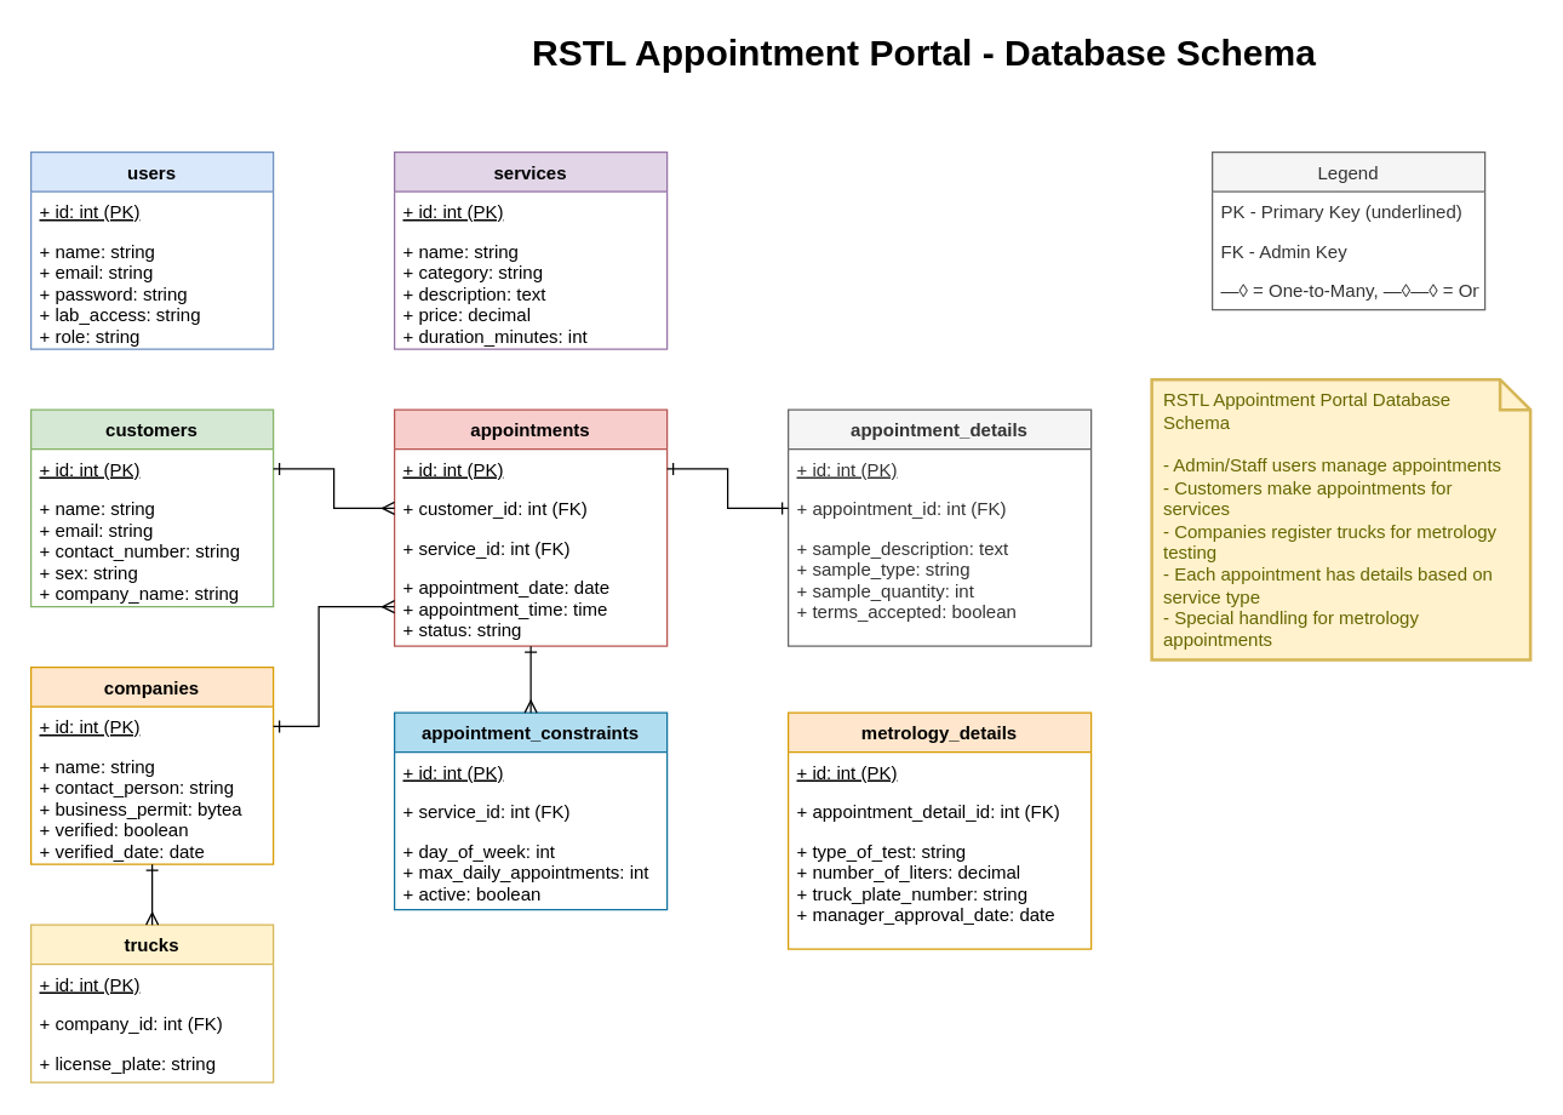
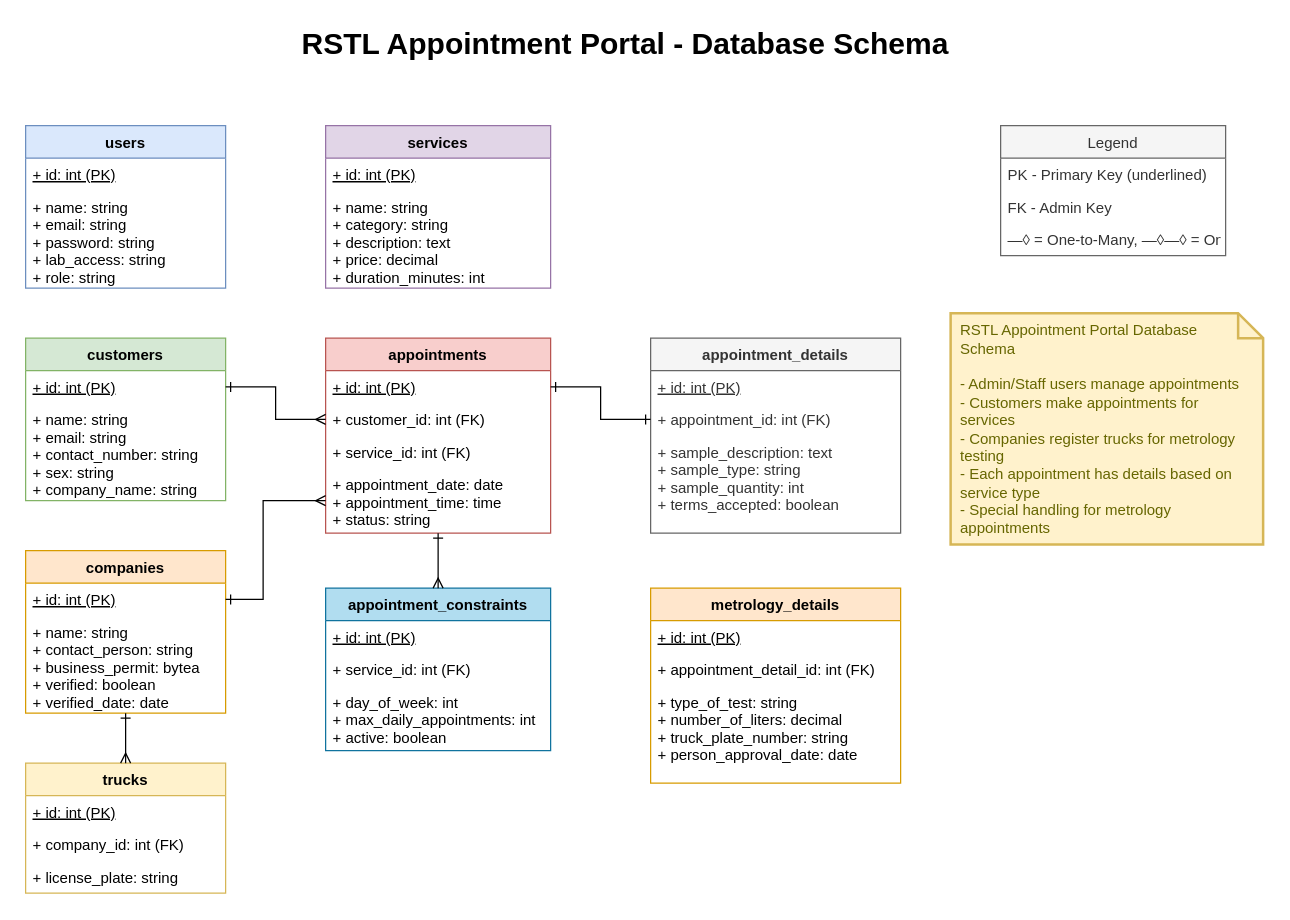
  <mxCell id="0" />
  <mxCell id="1" parent="0" />
- <mxCell id="2" value="RSTL Appointment Portal - Database Schema" style="text;html=1;strokeColor=none;fillColor=none;align=center;verticalAlign=middle;whiteSpace=wrap;rounded=0;fontSize=24;fontStyle=1" vertex="1" parent="1"><mxGeometry x="270" y="20" width="680" height="30" as="geometry" /></mxCell>
+ <mxCell id="2" value="RSTL Appointment Portal - Database Schema" style="text;html=1;strokeColor=none;fillColor=none;align=center;verticalAlign=middle;whiteSpace=wrap;rounded=0;fontSize=24;fontStyle=1" vertex="1" parent="1"><mxGeometry x="160" y="20" width="680" height="30" as="geometry" /></mxCell>
  <mxCell id="3" value="users" style="swimlane;fontStyle=1;align=center;verticalAlign=top;childLayout=stackLayout;horizontal=1;startSize=26;horizontalStack=0;resizeParent=1;resizeParentMax=0;resizeLast=0;collapsible=1;marginBottom=0;fillColor=#dae8fc;strokeColor=#6c8ebf;" vertex="1" parent="1"><mxGeometry x="20" y="100" width="160" height="130" as="geometry" /></mxCell>
  <mxCell id="4" value="+ id: int (PK)" style="text;strokeColor=none;fillColor=none;align=left;verticalAlign=top;spacingLeft=4;spacingRight=4;overflow=hidden;rotatable=0;points=[[0,0.5],[1,0.5]];portConstraint=eastwest;fontStyle=4" vertex="1" parent="3"><mxGeometry y="26" width="160" height="26" as="geometry" /></mxCell>
  <mxCell id="5" value="+ name: string&#10;+ email: string&#10;+ password: string&#10;+ lab_access: string&#10;+ role: string" style="text;strokeColor=none;fillColor=none;align=left;verticalAlign=top;spacingLeft=4;spacingRight=4;overflow=hidden;rotatable=0;points=[[0,0.5],[1,0.5]];portConstraint=eastwest;" vertex="1" parent="3"><mxGeometry y="52" width="160" height="78" as="geometry" /></mxCell>
  <mxCell id="6" value="customers" style="swimlane;fontStyle=1;align=center;verticalAlign=top;childLayout=stackLayout;horizontal=1;startSize=26;horizontalStack=0;resizeParent=1;resizeParentMax=0;resizeLast=0;collapsible=1;marginBottom=0;fillColor=#d5e8d4;strokeColor=#82b366;" vertex="1" parent="1"><mxGeometry x="20" y="270" width="160" height="130" as="geometry" /></mxCell>
  <mxCell id="7" value="+ id: int (PK)" style="text;strokeColor=none;fillColor=none;align=left;verticalAlign=top;spacingLeft=4;spacingRight=4;overflow=hidden;rotatable=0;points=[[0,0.5],[1,0.5]];portConstraint=eastwest;fontStyle=4" vertex="1" parent="6"><mxGeometry y="26" width="160" height="26" as="geometry" /></mxCell>
  <mxCell id="8" value="+ name: string&#10;+ email: string&#10;+ contact_number: string&#10;+ sex: string&#10;+ company_name: string" style="text;strokeColor=none;fillColor=none;align=left;verticalAlign=top;spacingLeft=4;spacingRight=4;overflow=hidden;rotatable=0;points=[[0,0.5],[1,0.5]];portConstraint=eastwest;" vertex="1" parent="6"><mxGeometry y="52" width="160" height="78" as="geometry" /></mxCell>
  <mxCell id="9" value="companies" style="swimlane;fontStyle=1;align=center;verticalAlign=top;childLayout=stackLayout;horizontal=1;startSize=26;horizontalStack=0;resizeParent=1;resizeParentMax=0;resizeLast=0;collapsible=1;marginBottom=0;fillColor=#ffe6cc;strokeColor=#d79b00;" vertex="1" parent="1"><mxGeometry x="20" y="440" width="160" height="130" as="geometry" /></mxCell>
  <mxCell id="10" value="+ id: int (PK)" style="text;strokeColor=none;fillColor=none;align=left;verticalAlign=top;spacingLeft=4;spacingRight=4;overflow=hidden;rotatable=0;points=[[0,0.5],[1,0.5]];portConstraint=eastwest;fontStyle=4" vertex="1" parent="9"><mxGeometry y="26" width="160" height="26" as="geometry" /></mxCell>
  <mxCell id="11" value="+ name: string&#10;+ contact_person: string&#10;+ business_permit: bytea&#10;+ verified: boolean&#10;+ verified_date: date" style="text;strokeColor=none;fillColor=none;align=left;verticalAlign=top;spacingLeft=4;spacingRight=4;overflow=hidden;rotatable=0;points=[[0,0.5],[1,0.5]];portConstraint=eastwest;" vertex="1" parent="9"><mxGeometry y="52" width="160" height="78" as="geometry" /></mxCell>
  <mxCell id="12" value="trucks" style="swimlane;fontStyle=1;align=center;verticalAlign=top;childLayout=stackLayout;horizontal=1;startSize=26;horizontalStack=0;resizeParent=1;resizeParentMax=0;resizeLast=0;collapsible=1;marginBottom=0;fillColor=#fff2cc;strokeColor=#d6b656;" vertex="1" parent="1"><mxGeometry x="20" y="610" width="160" height="104" as="geometry" /></mxCell>
  <mxCell id="13" value="+ id: int (PK)" style="text;strokeColor=none;fillColor=none;align=left;verticalAlign=top;spacingLeft=4;spacingRight=4;overflow=hidden;rotatable=0;points=[[0,0.5],[1,0.5]];portConstraint=eastwest;fontStyle=4" vertex="1" parent="12"><mxGeometry y="26" width="160" height="26" as="geometry" /></mxCell>
  <mxCell id="14" value="+ company_id: int (FK)" style="text;strokeColor=none;fillColor=none;align=left;verticalAlign=top;spacingLeft=4;spacingRight=4;overflow=hidden;rotatable=0;points=[[0,0.5],[1,0.5]];portConstraint=eastwest;fontStyle=0" vertex="1" parent="12"><mxGeometry y="52" width="160" height="26" as="geometry" /></mxCell>
  <mxCell id="15" value="+ license_plate: string" style="text;strokeColor=none;fillColor=none;align=left;verticalAlign=top;spacingLeft=4;spacingRight=4;overflow=hidden;rotatable=0;points=[[0,0.5],[1,0.5]];portConstraint=eastwest;" vertex="1" parent="12"><mxGeometry y="78" width="160" height="26" as="geometry" /></mxCell>
  <mxCell id="16" value="services" style="swimlane;fontStyle=1;align=center;verticalAlign=top;childLayout=stackLayout;horizontal=1;startSize=26;horizontalStack=0;resizeParent=1;resizeParentMax=0;resizeLast=0;collapsible=1;marginBottom=0;fillColor=#e1d5e7;strokeColor=#9673a6;" vertex="1" parent="1"><mxGeometry x="260" y="100" width="180" height="130" as="geometry" /></mxCell>
  <mxCell id="17" value="+ id: int (PK)" style="text;strokeColor=none;fillColor=none;align=left;verticalAlign=top;spacingLeft=4;spacingRight=4;overflow=hidden;rotatable=0;points=[[0,0.5],[1,0.5]];portConstraint=eastwest;fontStyle=4" vertex="1" parent="16"><mxGeometry y="26" width="180" height="26" as="geometry" /></mxCell>
  <mxCell id="18" value="+ name: string&#10;+ category: string&#10;+ description: text&#10;+ price: decimal&#10;+ duration_minutes: int" style="text;strokeColor=none;fillColor=none;align=left;verticalAlign=top;spacingLeft=4;spacingRight=4;overflow=hidden;rotatable=0;points=[[0,0.5],[1,0.5]];portConstraint=eastwest;" vertex="1" parent="16"><mxGeometry y="52" width="180" height="78" as="geometry" /></mxCell>
  <mxCell id="19" value="appointments" style="swimlane;fontStyle=1;align=center;verticalAlign=top;childLayout=stackLayout;horizontal=1;startSize=26;horizontalStack=0;resizeParent=1;resizeParentMax=0;resizeLast=0;collapsible=1;marginBottom=0;fillColor=#f8cecc;strokeColor=#b85450;" vertex="1" parent="1"><mxGeometry x="260" y="270" width="180" height="156" as="geometry" /></mxCell>
  <mxCell id="20" value="+ id: int (PK)" style="text;strokeColor=none;fillColor=none;align=left;verticalAlign=top;spacingLeft=4;spacingRight=4;overflow=hidden;rotatable=0;points=[[0,0.5],[1,0.5]];portConstraint=eastwest;fontStyle=4" vertex="1" parent="19"><mxGeometry y="26" width="180" height="26" as="geometry" /></mxCell>
  <mxCell id="21" value="+ customer_id: int (FK)" style="text;strokeColor=none;fillColor=none;align=left;verticalAlign=top;spacingLeft=4;spacingRight=4;overflow=hidden;rotatable=0;points=[[0,0.5],[1,0.5]];portConstraint=eastwest;fontStyle=0" vertex="1" parent="19"><mxGeometry y="52" width="180" height="26" as="geometry" /></mxCell>
  <mxCell id="22" value="+ service_id: int (FK)" style="text;strokeColor=none;fillColor=none;align=left;verticalAlign=top;spacingLeft=4;spacingRight=4;overflow=hidden;rotatable=0;points=[[0,0.5],[1,0.5]];portConstraint=eastwest;fontStyle=0" vertex="1" parent="19"><mxGeometry y="78" width="180" height="26" as="geometry" /></mxCell>
  <mxCell id="23" value="+ appointment_date: date&#10;+ appointment_time: time&#10;+ status: string" style="text;strokeColor=none;fillColor=none;align=left;verticalAlign=top;spacingLeft=4;spacingRight=4;overflow=hidden;rotatable=0;points=[[0,0.5],[1,0.5]];portConstraint=eastwest;" vertex="1" parent="19"><mxGeometry y="104" width="180" height="52" as="geometry" /></mxCell>
  <mxCell id="24" value="appointment_details" style="swimlane;fontStyle=1;align=center;verticalAlign=top;childLayout=stackLayout;horizontal=1;startSize=26;horizontalStack=0;resizeParent=1;resizeParentMax=0;resizeLast=0;collapsible=1;marginBottom=0;fillColor=#f5f5f5;strokeColor=#666666;fontColor=#333333;" vertex="1" parent="1"><mxGeometry x="520" y="270" width="200" height="156" as="geometry" /></mxCell>
  <mxCell id="25" value="+ id: int (PK)" style="text;strokeColor=none;fillColor=none;align=left;verticalAlign=top;spacingLeft=4;spacingRight=4;overflow=hidden;rotatable=0;points=[[0,0.5],[1,0.5]];portConstraint=eastwest;fontStyle=4;fontColor=#333333" vertex="1" parent="24"><mxGeometry y="26" width="200" height="26" as="geometry" /></mxCell>
  <mxCell id="26" value="+ appointment_id: int (FK)" style="text;strokeColor=none;fillColor=none;align=left;verticalAlign=top;spacingLeft=4;spacingRight=4;overflow=hidden;rotatable=0;points=[[0,0.5],[1,0.5]];portConstraint=eastwest;fontStyle=0;fontColor=#333333" vertex="1" parent="24"><mxGeometry y="52" width="200" height="26" as="geometry" /></mxCell>
  <mxCell id="27" value="+ sample_description: text&#10;+ sample_type: string&#10;+ sample_quantity: int&#10;+ terms_accepted: boolean" style="text;strokeColor=none;fillColor=none;align=left;verticalAlign=top;spacingLeft=4;spacingRight=4;overflow=hidden;rotatable=0;points=[[0,0.5],[1,0.5]];portConstraint=eastwest;fontColor=#333333" vertex="1" parent="24"><mxGeometry y="78" width="200" height="78" as="geometry" /></mxCell>
  <mxCell id="28" value="metrology_details" style="swimlane;fontStyle=1;align=center;verticalAlign=top;childLayout=stackLayout;horizontal=1;startSize=26;horizontalStack=0;resizeParent=1;resizeParentMax=0;resizeLast=0;collapsible=1;marginBottom=0;fillColor=#ffe6cc;strokeColor=#d79b00;" vertex="1" parent="1"><mxGeometry x="520" y="470" width="200" height="156" as="geometry" /></mxCell>
  <mxCell id="29" value="+ id: int (PK)" style="text;strokeColor=none;fillColor=none;align=left;verticalAlign=top;spacingLeft=4;spacingRight=4;overflow=hidden;rotatable=0;points=[[0,0.5],[1,0.5]];portConstraint=eastwest;fontStyle=4" vertex="1" parent="28"><mxGeometry y="26" width="200" height="26" as="geometry" /></mxCell>
  <mxCell id="30" value="+ appointment_detail_id: int (FK)" style="text;strokeColor=none;fillColor=none;align=left;verticalAlign=top;spacingLeft=4;spacingRight=4;overflow=hidden;rotatable=0;points=[[0,0.5],[1,0.5]];portConstraint=eastwest;fontStyle=0" vertex="1" parent="28"><mxGeometry y="52" width="200" height="26" as="geometry" /></mxCell>
- <mxCell id="31" value="+ type_of_test: string&#10;+ number_of_liters: decimal&#10;+ truck_plate_number: string&#10;+ manager_approval_date: date" style="text;strokeColor=none;fillColor=none;align=left;verticalAlign=top;spacingLeft=4;spacingRight=4;overflow=hidden;rotatable=0;points=[[0,0.5],[1,0.5]];portConstraint=eastwest;" vertex="1" parent="28"><mxGeometry y="78" width="200" height="78" as="geometry" /></mxCell>
+ <mxCell id="31" value="+ type_of_test: string&#10;+ number_of_liters: decimal&#10;+ truck_plate_number: string&#10;+ person_approval_date: date" style="text;strokeColor=none;fillColor=none;align=left;verticalAlign=top;spacingLeft=4;spacingRight=4;overflow=hidden;rotatable=0;points=[[0,0.5],[1,0.5]];portConstraint=eastwest;" vertex="1" parent="28"><mxGeometry y="78" width="200" height="78" as="geometry" /></mxCell>
  <mxCell id="32" value="appointment_constraints" style="swimlane;fontStyle=1;align=center;verticalAlign=top;childLayout=stackLayout;horizontal=1;startSize=26;horizontalStack=0;resizeParent=1;resizeParentMax=0;resizeLast=0;collapsible=1;marginBottom=0;fillColor=#b1ddf0;strokeColor=#10739e;" vertex="1" parent="1"><mxGeometry x="260" y="470" width="180" height="130" as="geometry" /></mxCell>
  <mxCell id="33" value="+ id: int (PK)" style="text;strokeColor=none;fillColor=none;align=left;verticalAlign=top;spacingLeft=4;spacingRight=4;overflow=hidden;rotatable=0;points=[[0,0.5],[1,0.5]];portConstraint=eastwest;fontStyle=4" vertex="1" parent="32"><mxGeometry y="26" width="180" height="26" as="geometry" /></mxCell>
  <mxCell id="34" value="+ service_id: int (FK)" style="text;strokeColor=none;fillColor=none;align=left;verticalAlign=top;spacingLeft=4;spacingRight=4;overflow=hidden;rotatable=0;points=[[0,0.5],[1,0.5]];portConstraint=eastwest;fontStyle=0" vertex="1" parent="32"><mxGeometry y="52" width="180" height="26" as="geometry" /></mxCell>
  <mxCell id="35" value="+ day_of_week: int&#10;+ max_daily_appointments: int&#10;+ active: boolean" style="text;strokeColor=none;fillColor=none;align=left;verticalAlign=top;spacingLeft=4;spacingRight=4;overflow=hidden;rotatable=0;points=[[0,0.5],[1,0.5]];portConstraint=eastwest;" vertex="1" parent="32"><mxGeometry y="78" width="180" height="52" as="geometry" /></mxCell>
  <mxCell id="36" style="edgeStyle=orthogonalEdgeStyle;rounded=0;orthogonalLoop=1;jettySize=auto;html=1;exitX=1;exitY=0.5;exitDx=0;exitDy=0;entryX=0;entryY=0.5;entryDx=0;entryDy=0;endArrow=ERmany;endFill=0;startArrow=ERone;startFill=0;" edge="1" parent="1" source="7" target="21"><mxGeometry relative="1" as="geometry" /></mxCell>
  <mxCell id="37" style="edgeStyle=orthogonalEdgeStyle;rounded=0;orthogonalLoop=1;jettySize=auto;html=1;exitX=0.5;exitY=1;exitDx=0;exitDy=0;entryX=0.5;entryY=0;entryDx=0;entryDy=0;endArrow=ERmany;endFill=0;startArrow=ERone;startFill=0;" edge="1" parent="1" source="9" target="12"><mxGeometry relative="1" as="geometry" /></mxCell>
  <mxCell id="38" style="edgeStyle=orthogonalEdgeStyle;rounded=0;orthogonalLoop=1;jettySize=auto;html=1;exitX=1;exitY=0.5;exitDx=0;exitDy=0;entryX=0;entryY=0.5;entryDx=0;entryDy=0;endArrow=ERone;endFill=0;startArrow=ERone;startFill=0;" edge="1" parent="1" source="20" target="26"><mxGeometry relative="1" as="geometry" /></mxCell>
  <mxCell id="39" style="edgeStyle=orthogonalEdgeStyle;rounded=0;orthogonalLoop=1;jettySize=auto;html=1;exitX=1;exitY=0.5;exitDx=0;exitDy=0;entryX=0;entryY=0.5;entryDx=0;entryDy=0;endArrow=ERmany;endFill=0;startArrow=ERone;startFill=0;" edge="1" parent="1" source="10" target="23"><mxGeometry relative="1" as="geometry"><Array as="points"><mxPoint x="210" y="479" /><mxPoint x="210" y="400" /></Array></mxGeometry></mxCell>
  <mxCell id="40" style="edgeStyle=orthogonalEdgeStyle;rounded=0;orthogonalLoop=1;jettySize=auto;html=1;exitX=0.5;exitY=1;exitDx=0;exitDy=0;entryX=0.5;entryY=0;entryDx=0;entryDy=0;endArrow=ERmany;endFill=0;startArrow=ERone;startFill=0;" edge="1" parent="1" source="19" target="32"><mxGeometry relative="1" as="geometry" /></mxCell>
  <mxCell id="41" value="Legend" style="swimlane;fontStyle=0;childLayout=stackLayout;horizontal=1;startSize=26;fillColor=#f5f5f5;horizontalStack=0;resizeParent=1;resizeParentMax=0;resizeLast=0;collapsible=1;marginBottom=0;strokeColor=#666666;fontColor=#333333;" vertex="1" parent="1"><mxGeometry x="800" y="100" width="180" height="104" as="geometry" /></mxCell>
  <mxCell id="42" value="PK - Primary Key (underlined)" style="text;strokeColor=none;fillColor=none;align=left;verticalAlign=top;spacingLeft=4;spacingRight=4;overflow=hidden;rotatable=0;points=[[0,0.5],[1,0.5]];portConstraint=eastwest;fontColor=#333333" vertex="1" parent="41"><mxGeometry y="26" width="180" height="26" as="geometry" /></mxCell>
  <mxCell id="43" value="FK - Admin Key" style="text;strokeColor=none;fillColor=none;align=left;verticalAlign=top;spacingLeft=4;spacingRight=4;overflow=hidden;rotatable=0;points=[[0,0.5],[1,0.5]];portConstraint=eastwest;fontColor=#333333" vertex="1" parent="41"><mxGeometry y="52" width="180" height="26" as="geometry" /></mxCell>
  <mxCell id="44" value="—◊ = One-to-Many, —◊—◊ = One-to-One" style="text;strokeColor=none;fillColor=none;align=left;verticalAlign=top;spacingLeft=4;spacingRight=4;overflow=hidden;rotatable=0;points=[[0,0.5],[1,0.5]];portConstraint=eastwest;fontColor=#333333" vertex="1" parent="41"><mxGeometry y="78" width="180" height="26" as="geometry" /></mxCell>
  <mxCell id="45" value="RSTL Appointment Portal Database Schema&#10;&#10;- Admin/Staff users manage appointments&#10;- Customers make appointments for services&#10;- Companies register trucks for metrology testing&#10;- Each appointment has details based on service type&#10;- Special handling for metrology appointments" style="shape=note;strokeWidth=2;fontSize=12;size=20;whiteSpace=wrap;html=1;fillColor=#fff2cc;strokeColor=#d6b656;fontColor=#666600;align=left;spacing=8;" vertex="1" parent="1"><mxGeometry x="760" y="250" width="250" height="185" as="geometry" /></mxCell>
